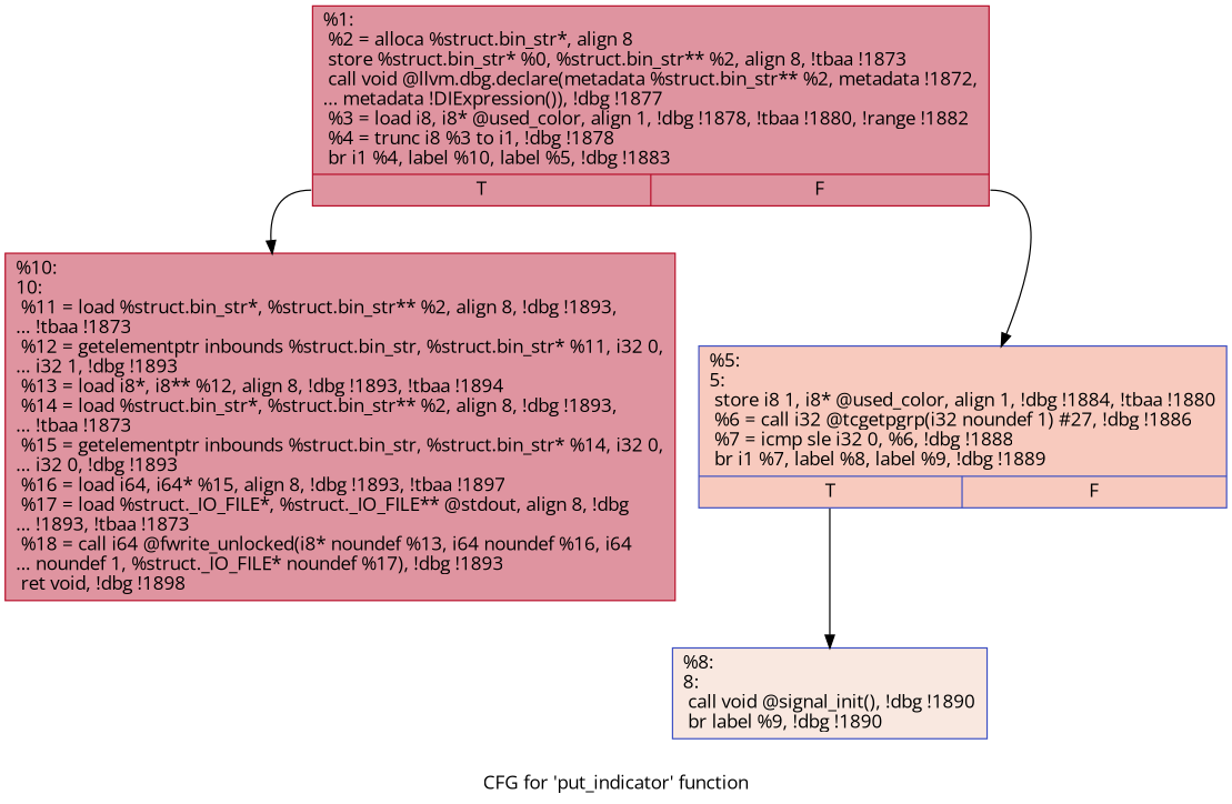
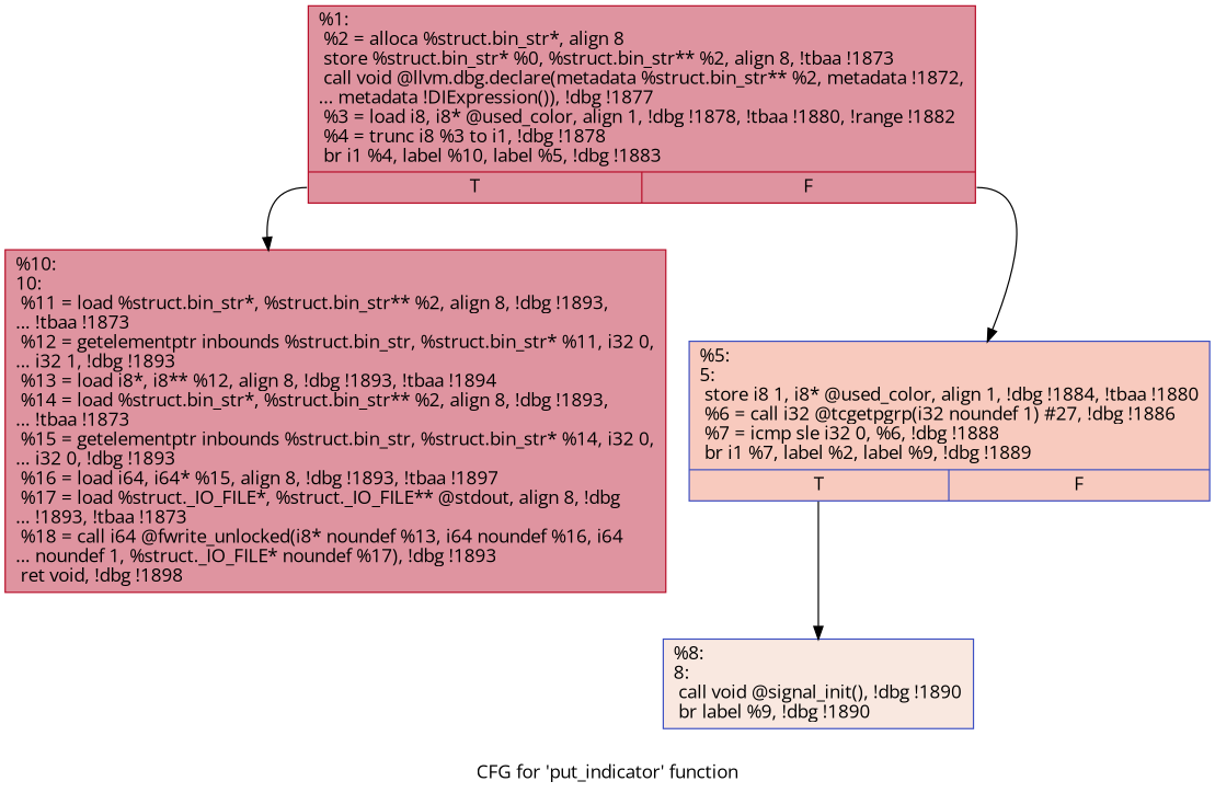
  digraph {
    fontname="Open Sans"
    label="CFG for 'put_indicator' function"
    node [color="#b70d28ff" fillcolor="#b70d2870" fontname="Open Sans" shape=record style=filled]
    edge [fontname="Open Sans" tailport=s0]
    n1 [label="{%1:\l  %2 = alloca %struct.bin_str*, align 8\l  store %struct.bin_str* %0, %struct.bin_str** %2, align 8, !tbaa !1873\l  call void @llvm.dbg.declare(metadata %struct.bin_str** %2, metadata !1872,\l... metadata !DIExpression()), !dbg !1877\l  %3 = load i8, i8* @used_color, align 1, !dbg !1878, !tbaa !1880, !range !1882\l  %4 = trunc i8 %3 to i1, !dbg !1878\l  br i1 %4, label %10, label %5, !dbg !1883\l|{<s0>T|<s1>F}}"]
    n2 [label="{%10:\l10:                                               \l  %11 = load %struct.bin_str*, %struct.bin_str** %2, align 8, !dbg !1893,\l... !tbaa !1873\l  %12 = getelementptr inbounds %struct.bin_str, %struct.bin_str* %11, i32 0,\l... i32 1, !dbg !1893\l  %13 = load i8*, i8** %12, align 8, !dbg !1893, !tbaa !1894\l  %14 = load %struct.bin_str*, %struct.bin_str** %2, align 8, !dbg !1893,\l... !tbaa !1873\l  %15 = getelementptr inbounds %struct.bin_str, %struct.bin_str* %14, i32 0,\l... i32 0, !dbg !1893\l  %16 = load i64, i64* %15, align 8, !dbg !1893, !tbaa !1897\l  %17 = load %struct._IO_FILE*, %struct._IO_FILE** @stdout, align 8, !dbg\l... !1893, !tbaa !1873\l  %18 = call i64 @fwrite_unlocked(i8* noundef %13, i64 noundef %16, i64\l... noundef 1, %struct._IO_FILE* noundef %17), !dbg !1893\l  ret void, !dbg !1898\l}"]
-   n3 [color="#3d50c3ff" fillcolor="#ef886b70" label="{%5:\l5:                                                \l  store i8 1, i8* @used_color, align 1, !dbg !1884, !tbaa !1880\l  %6 = call i32 @tcgetpgrp(i32 noundef 1) #27, !dbg !1886\l  %7 = icmp sle i32 0, %6, !dbg !1888\l  br i1 %7, label %8, label %9, !dbg !1889\l|{<s0>T|<s1>F}}"]
+   n3 [color="#3d50c3ff" fillcolor="#ef886b70" label="{%5:\l5:                                                \l  store i8 1, i8* @used_color, align 1, !dbg !1884, !tbaa !1880\l  %6 = call i32 @tcgetpgrp(i32 noundef 1) #27, !dbg !1886\l  %7 = icmp sle i32 0, %6, !dbg !1888\l  br i1 %7, label %2, label %9, !dbg !1889\l|{<s0>T|<s1>F}}"]
    n4 [color="#3d50c3ff" fillcolor="#f1ccb870" label="{%8:\l8:                                                \l  call void @signal_init(), !dbg !1890\l  br label %9, !dbg !1890\l}"]
    n1 -> n2
    n1 -> n3 [tailport=s1]
    n3 -> n4
  }
